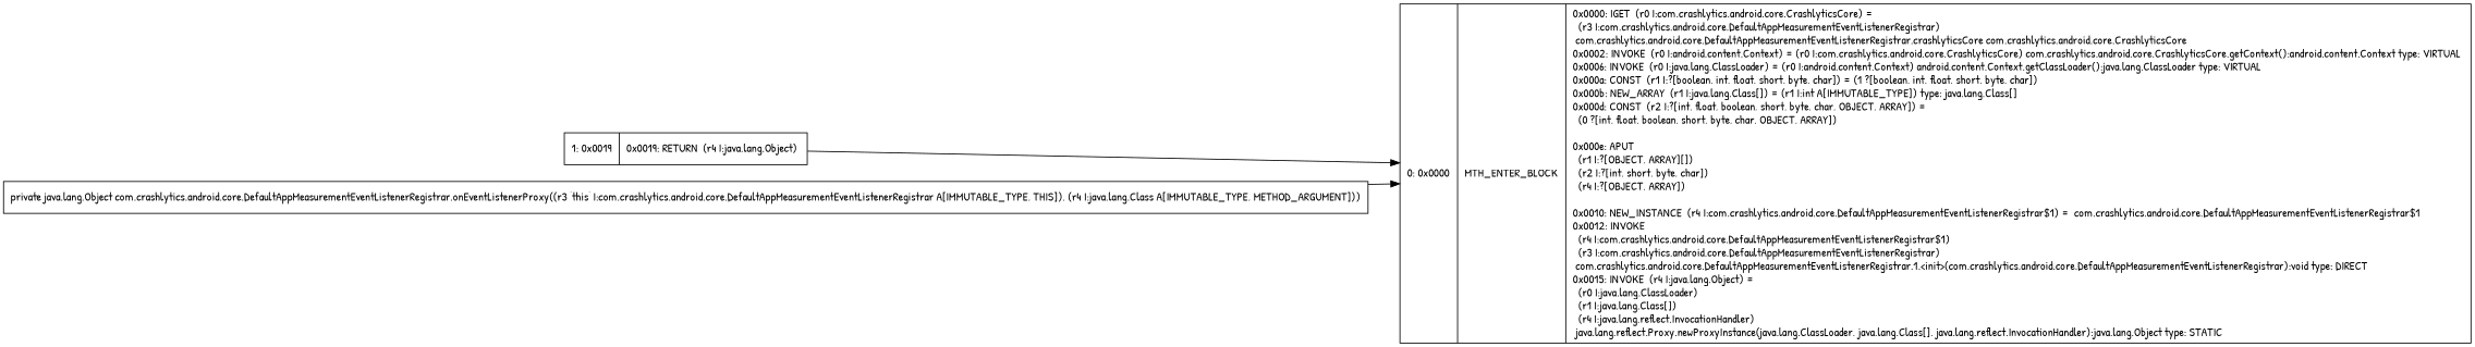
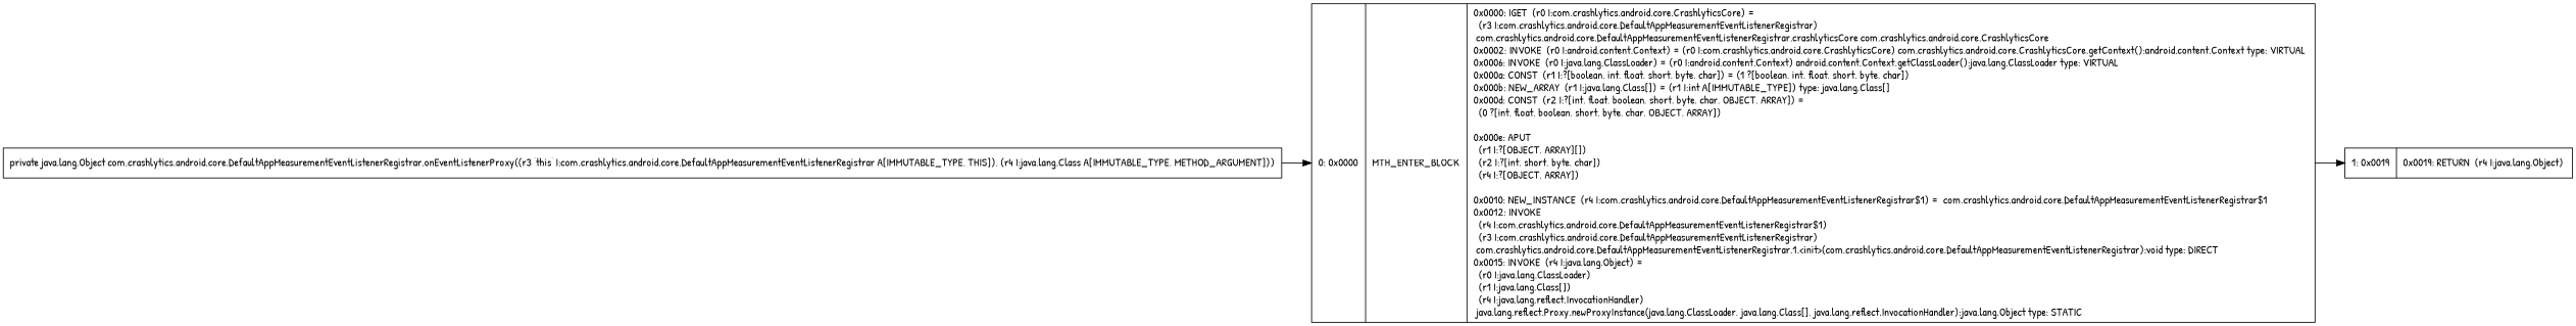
  digraph {
    rankdir=LR
    fontname="Patrick Hand"
    node [shape=record fontname="Patrick Hand"]
    edge [fontname="Patrick Hand"]
    n1 [label="{0\:\ 0x0000|MTH_ENTER_BLOCK\l|0x0000: IGET  (r0 I:com.crashlytics.android.core.CrashlyticsCore) = \l  (r3 I:com.crashlytics.android.core.DefaultAppMeasurementEventListenerRegistrar)\l com.crashlytics.android.core.DefaultAppMeasurementEventListenerRegistrar.crashlyticsCore com.crashlytics.android.core.CrashlyticsCore \l0x0002: INVOKE  (r0 I:android.content.Context) = (r0 I:com.crashlytics.android.core.CrashlyticsCore) com.crashlytics.android.core.CrashlyticsCore.getContext():android.content.Context type: VIRTUAL \l0x0006: INVOKE  (r0 I:java.lang.ClassLoader) = (r0 I:android.content.Context) android.content.Context.getClassLoader():java.lang.ClassLoader type: VIRTUAL \l0x000a: CONST  (r1 I:?[boolean, int, float, short, byte, char]) = (1 ?[boolean, int, float, short, byte, char]) \l0x000b: NEW_ARRAY  (r1 I:java.lang.Class[]) = (r1 I:int A[IMMUTABLE_TYPE]) type: java.lang.Class[] \l0x000d: CONST  (r2 I:?[int, float, boolean, short, byte, char, OBJECT, ARRAY]) = \l  (0 ?[int, float, boolean, short, byte, char, OBJECT, ARRAY])\l \l0x000e: APUT  \l  (r1 I:?[OBJECT, ARRAY][])\l  (r2 I:?[int, short, byte, char])\l  (r4 I:?[OBJECT, ARRAY])\l \l0x0010: NEW_INSTANCE  (r4 I:com.crashlytics.android.core.DefaultAppMeasurementEventListenerRegistrar$1) =  com.crashlytics.android.core.DefaultAppMeasurementEventListenerRegistrar$1 \l0x0012: INVOKE  \l  (r4 I:com.crashlytics.android.core.DefaultAppMeasurementEventListenerRegistrar$1)\l  (r3 I:com.crashlytics.android.core.DefaultAppMeasurementEventListenerRegistrar)\l com.crashlytics.android.core.DefaultAppMeasurementEventListenerRegistrar.1.\<init\>(com.crashlytics.android.core.DefaultAppMeasurementEventListenerRegistrar):void type: DIRECT \l0x0015: INVOKE  (r4 I:java.lang.Object) = \l  (r0 I:java.lang.ClassLoader)\l  (r1 I:java.lang.Class[])\l  (r4 I:java.lang.reflect.InvocationHandler)\l java.lang.reflect.Proxy.newProxyInstance(java.lang.ClassLoader, java.lang.Class[], java.lang.reflect.InvocationHandler):java.lang.Object type: STATIC \l}"]
    n2 [label="{1\:\ 0x0019|0x0019: RETURN  (r4 I:java.lang.Object) \l}"]
    n3 [label="{private java.lang.Object com.crashlytics.android.core.DefaultAppMeasurementEventListenerRegistrar.onEventListenerProxy((r3 'this' I:com.crashlytics.android.core.DefaultAppMeasurementEventListenerRegistrar A[IMMUTABLE_TYPE, THIS]), (r4 I:java.lang.Class A[IMMUTABLE_TYPE, METHOD_ARGUMENT])) }"]
-   n2 -> n1
+   n1 -> n2
    n3 -> n1
  }
